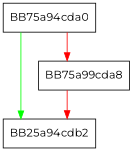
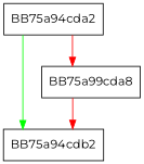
  digraph {
    fontname=Montserrat
    splines=ortho
    node [fontname=Montserrat shape=box]
    edge [color=red fontname=Montserrat]
-   BB75a94cda0
-   BB75a94cdb2 [label=BB25a94cdb2]
+   BB75a94cda0 [label=BB75a94cda2]
+   BB75a94cdb2
    n3 [label=BB75a99cda8]
    BB75a94cda0 -> BB75a94cdb2 [color=green]
    BB75a94cda0 -> n3
    n3 -> BB75a94cdb2
  }
